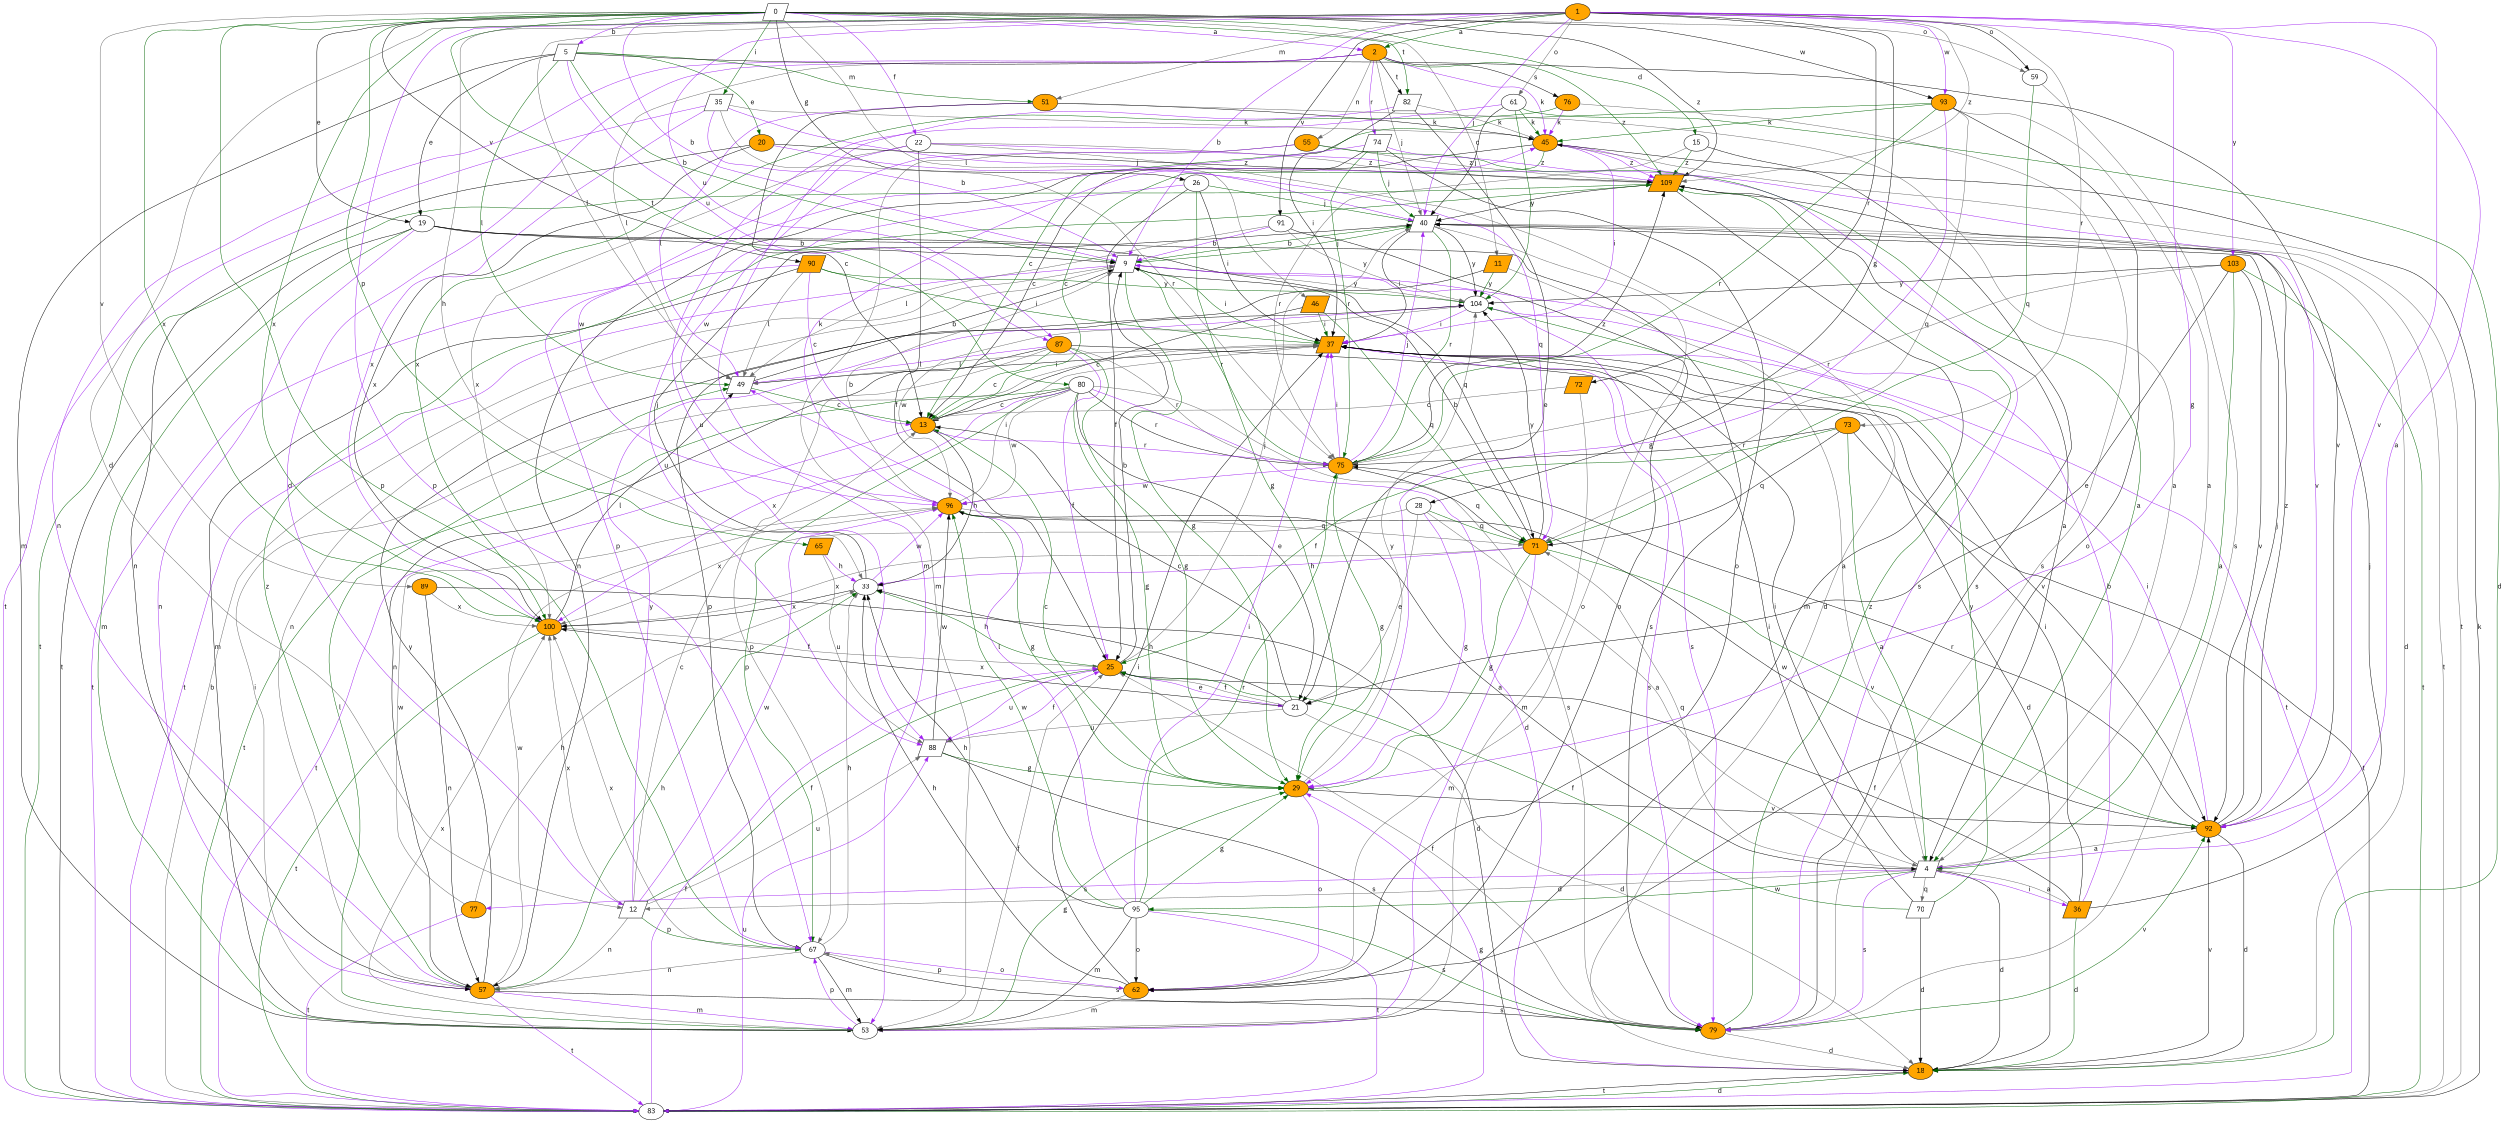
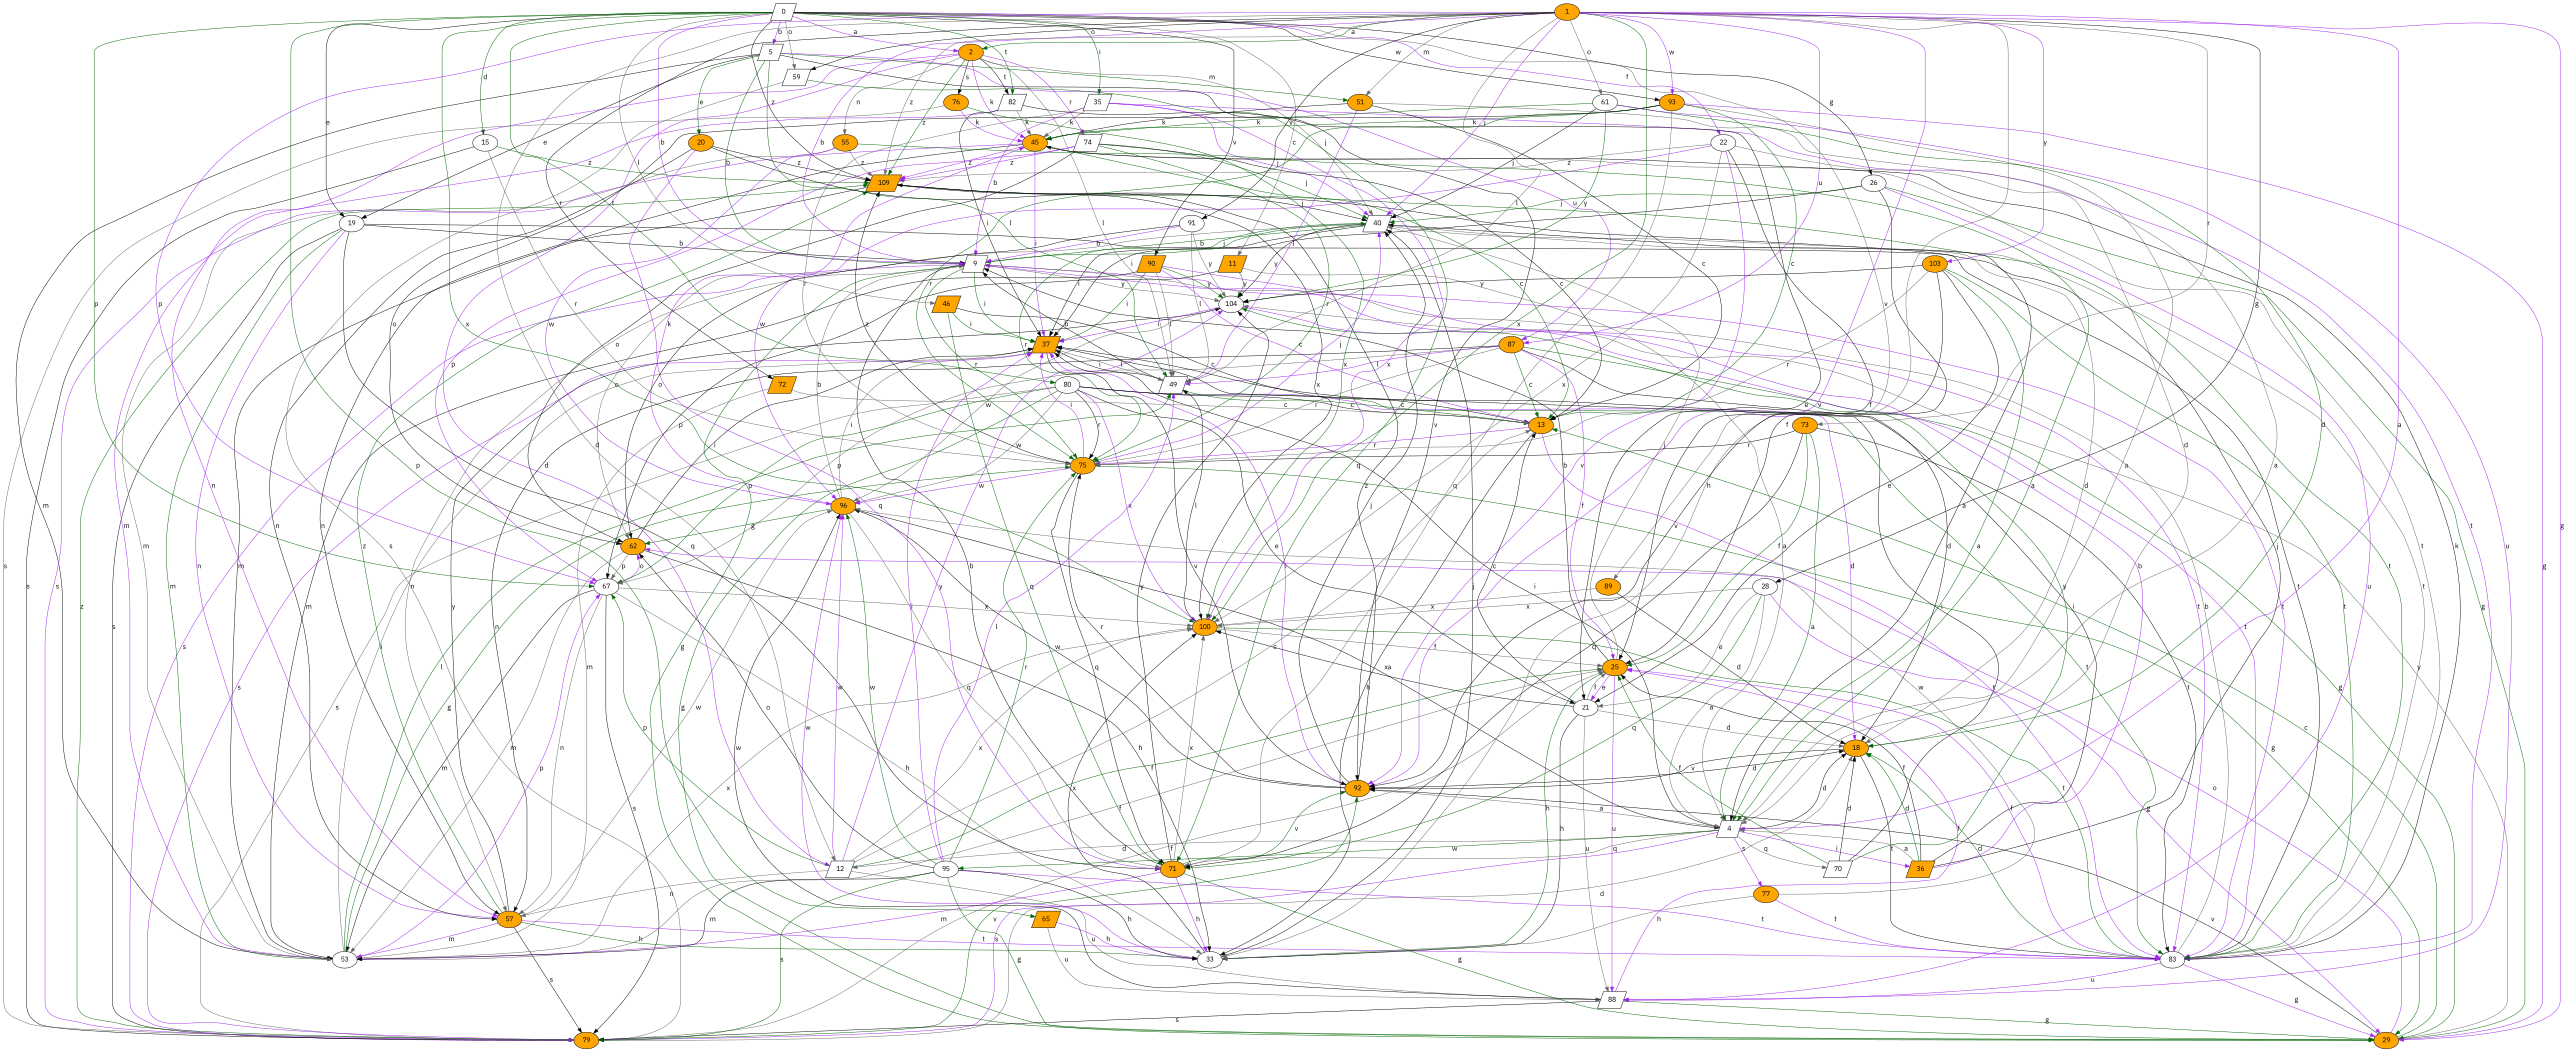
  strict digraph {
    fontname="IBM Plex Sans"
    node [fillcolor=orange fontname="IBM Plex Sans" shape=ellipse style=filled]
    edge [color=black fontname="IBM Plex Sans"]
    0 [fillcolor=white shape=parallelogram]
    2
    5 [fillcolor=white shape=parallelogram]
    9 [fillcolor=white shape=parallelogram]
    11 [shape=parallelogram]
    15 [fillcolor=white]
    19 [fillcolor=white]
    22 [fillcolor=white]
    26 [fillcolor=white]
    35 [fillcolor=white shape=parallelogram]
    46 [shape=parallelogram]
-   59 [fillcolor=white]
+   59 [fillcolor=white shape=parallelogram]
    65 [shape=parallelogram]
    67 [fillcolor=white]
    80 [fillcolor=white]
    82 [fillcolor=white shape=parallelogram]
    89
    90 [shape=parallelogram]
    93
    100
    109 [shape=parallelogram]
    n22 [fillcolor=white label=12 shape=parallelogram]
    40 [fillcolor=white shape=parallelogram]
    49 [fillcolor=white shape=parallelogram]
    45
    55
    57
    74 [fillcolor=white shape=parallelogram]
    76
    51
    87
    92
    20
    53 [fillcolor=white]
    29
    37 [shape=parallelogram]
    79
    75
    83 [fillcolor=white]
    104 [fillcolor=white]
    4 [fillcolor=white shape=parallelogram]
    71
    18
    25
    96
    88 [fillcolor=white shape=parallelogram]
    13
    33 [fillcolor=white]
    62
    21 [fillcolor=white]
    1
    28 [fillcolor=white]
    61 [fillcolor=white]
    72 [shape=parallelogram]
    73
    91 [fillcolor=white]
    103
    36 [shape=parallelogram]
    70 [fillcolor=white shape=parallelogram]
    77
    95 [fillcolor=white]
    0 -> 2 [color=purple label=a]
    0 -> 5 [color=purple label=b]
    0 -> 9 [color=purple label=b]
    0 -> 11 [color=gray40 label=c]
    0 -> 15 [color=darkgreen label=d]
    0 -> 19 [label=e]
    0 -> 22 [color=purple label=f]
    0 -> 26 [label=g]
    0 -> 35 [color=darkgreen label=i]
    0 -> 46 [color=gray40 label=l]
    0 -> 59 [color=gray40 label=o]
    0 -> 65 [color=darkgreen label=p]
    0 -> 67 [color=darkgreen label=p]
    0 -> 80 [color=darkgreen label=t]
    0 -> 82 [color=darkgreen label=t]
    0 -> 89 [color=gray40 label=v]
    0 -> 90 [label=v]
    0 -> 93 [label=w]
    0 -> 100 [color=darkgreen label=x]
    0 -> 109 [label=z]
    2 -> 82 [label=t]
    2 -> 109 [color=darkgreen label=z]
    2 -> n22 [color=purple label=d]
    2 -> 40 [color=gray40 label=j]
    2 -> 49 [color=gray40 label=l]
    2 -> 45 [color=purple label=k]
    2 -> 55 [color=gray40 label=n]
    2 -> 57 [color=purple label=n]
    2 -> 74 [color=purple label=r]
    2 -> 76 [label=s]
    5 -> 9 [color=darkgreen label=b]
    5 -> 19 [label=e]
    5 -> 49 [color=darkgreen label=l]
    5 -> 51 [color=darkgreen label=m]
    5 -> 87 [color=purple label=u]
    5 -> 92 [label=v]
    5 -> 20 [color=darkgreen label=e]
    5 -> 53 [label=m]
    9 -> 40 [color=darkgreen label=j]
    9 -> 57 [color=gray40 label=n]
    9 -> 29 [color=darkgreen label=g]
    9 -> 37 [color=darkgreen label=i]
    9 -> 79 [color=purple label=s]
    9 -> 75 [color=darkgreen label=r]
    9 -> 83 [color=purple label=t]
    9 -> 104 [color=gray40 label=y]
    11 -> 67 [label=p]
    11 -> 104 [color=darkgreen label=y]
    11 -> 4 [color=gray40 label=a]
    15 -> 109 [color=darkgreen label=z]
    15 -> 79 [label=s]
    15 -> 75 [color=gray40 label=r]
    19 -> 9 [label=b]
    19 -> 57 [color=purple label=n]
    19 -> 53 [color=darkgreen label=m]
    19 -> 79 [label=s]
    19 -> 83 [label=t]
    19 -> 71 [label=q]
    22 -> 100 [color=gray40 label=x]
    22 -> 109 [color=gray40 label=z]
    22 -> 92 [color=purple label=v]
    22 -> 18 [color=gray40 label=d]
    22 -> 25 [label=f]
    22 -> 96 [color=purple label=w]
    26 -> 40 [color=darkgreen label=j]
    26 -> 29 [color=darkgreen label=g]
    26 -> 37 [label=i]
    26 -> 25 [label=f]
    26 -> 88 [color=purple label=u]
    35 -> 9 [color=purple label=b]
    35 -> 100 [color=purple label=x]
    35 -> 40 [color=purple label=j]
    35 -> 45 [color=gray40 label=k]
    35 -> 75 [color=gray40 label=r]
    35 -> 83 [color=purple label=t]
    46 -> 37 [color=darkgreen label=i]
    46 -> 71 [color=darkgreen label=q]
    46 -> 13 [label=c]
    59 -> 79 [color=gray40 label=s]
    59 -> 71 [color=darkgreen label=q]
    65 -> 88 [color=gray40 label=u]
    65 -> 33 [color=purple label=h]
    67 -> 100 [color=gray40 label=x]
    67 -> 57 [color=gray40 label=n]
    67 -> 53 [label=m]
    67 -> 79 [label=s]
    67 -> 33 [color=gray40 label=h]
    67 -> 62 [color=purple label=o]
    80 -> 67 [color=darkgreen label=p]
    80 -> 100 [color=purple label=x]
    80 -> 29 [color=darkgreen label=g]
    80 -> 79 [color=gray40 label=s]
    80 -> 75 [label=r]
    80 -> 83 [color=darkgreen label=t]
    80 -> 18 [color=purple label=d]
    80 -> 96 [color=gray40 label=w]
    80 -> 13 [label=c]
    80 -> 21 [label=e]
    82 -> 45 [color=gray40 label=k]
    82 -> 53 [color=purple label=m]
    82 -> 37 [label=i]
    82 -> 21 [label=e]
    89 -> 100 [color=gray40 label=x]
-   89 -> 57 [label=n]
    89 -> 18 [label=d]
    90 -> 49 [color=gray40 label=l]
    90 -> 53 [label=m]
    90 -> 37 [color=darkgreen label=i]
    90 -> 83 [color=purple label=t]
    90 -> 104 [color=darkgreen label=y]
    90 -> 13 [color=purple label=c]
    93 -> 45 [color=darkgreen label=k]
    93 -> 29 [color=purple label=g]
    93 -> 75 [color=darkgreen label=r]
    93 -> 4 [color=gray40 label=a]
    93 -> 71 [color=gray40 label=q]
    93 -> 13 [color=darkgreen label=c]
    93 -> 62 [label=o]
    100 -> 49 [label=l]
    100 -> 83 [color=darkgreen label=t]
    100 -> 25 [color=gray40 label=f]
    109 -> 40 [label=j]
    109 -> 53 [label=m]
    109 -> 83 [color=darkgreen label=t]
    109 -> 4 [label=a]
    n22 -> 67 [color=darkgreen label=p]
    n22 -> 100 [color=gray40 label=x]
    n22 -> 57 [color=gray40 label=n]
    n22 -> 104 [color=purple label=y]
    n22 -> 25 [color=darkgreen label=f]
    n22 -> 96 [color=purple label=w]
    n22 -> 88 [color=gray40 label=u]
    n22 -> 13 [color=gray40 label=c]
    40 -> 9 [color=darkgreen label=b]
    40 -> 37 [label=i]
    40 -> 75 [color=darkgreen label=r]
    40 -> 83 [color=gray40 label=t]
    40 -> 104 [label=y]
    40 -> 18 [color=gray40 label=d]
    40 -> 62 [color=gray40 label=o]
    49 -> 9 [label=b]
    49 -> 37 [label=i]
    49 -> 13 [color=darkgreen label=c]
    45 -> 109 [color=purple label=z]
    45 -> 57 [label=n]
    45 -> 37 [color=purple label=i]
    45 -> 79 [color=purple label=s]
    45 -> 83 [color=gray40 label=t]
    45 -> 13 [color=darkgreen label=c]
    55 -> 109 [color=gray40 label=z]
    55 -> 53 [color=gray40 label=m]
    55 -> 4 [color=darkgreen label=a]
    55 -> 96 [color=purple label=w]
    57 -> 109 [color=darkgreen label=z]
    57 -> 53 [color=purple label=m]
    57 -> 79 [label=s]
    57 -> 83 [color=purple label=t]
    57 -> 104 [label=y]
    57 -> 96 [color=gray40 label=w]
    57 -> 33 [color=darkgreen label=h]
    74 -> 67 [color=purple label=p]
    74 -> 109 [color=purple label=z]
    74 -> 40 [color=darkgreen label=j]
    74 -> 75 [color=darkgreen label=r]
    74 -> 13 [label=c]
    74 -> 62 [label=o]
    76 -> 100 [color=darkgreen label=x]
    76 -> 45 [color=purple label=k]
    76 -> 79 [color=gray40 label=s]
    51 -> 49 [color=purple label=l]
    51 -> 45 [label=k]
    51 -> 4 [color=gray40 label=a]
    51 -> 13 [label=c]
    87 -> 67 [color=gray40 label=p]
    87 -> 49 [color=purple label=l]
    87 -> 57 [label=n]
    87 -> 29 [color=darkgreen label=g]
    87 -> 75 [color=gray40 label=r]
    87 -> 18 [label=d]
    87 -> 25 [color=purple label=f]
    87 -> 13 [color=darkgreen label=c]
    92 -> 109 [label=z]
    92 -> 40 [label=j]
    92 -> 37 [color=purple label=i]
    92 -> 75 [label=r]
    92 -> 4 [color=gray40 label=a]
    92 -> 18 [label=d]
    92 -> 96 [label=w]
    20 -> 100 [label=x]
    20 -> 109 [label=z]
    20 -> 57 [label=n]
    20 -> 71 [color=purple label=q]
    53 -> 67 [color=purple label=p]
    53 -> 100 [color=gray40 label=x]
    53 -> 49 [color=darkgreen label=l]
-   53 -> 29 [color=darkgreen label=g]
+   53 -> 75 [color=darkgreen label=g]
    53 -> 37 [color=gray40 label=i]
    53 -> 25 [color=gray40 label=f]
    29 -> 92 [label=v]
    29 -> 104 [color=gray40 label=y]
    29 -> 13 [color=darkgreen label=c]
    29 -> 62 [color=purple label=o]
    37 -> 49 [color=gray40 label=l]
    37 -> 92 [label=v]
    37 -> 79 [color=purple label=s]
    79 -> 109 [color=darkgreen label=z]
    79 -> 92 [color=darkgreen label=v]
    79 -> 18 [color=gray40 label=d]
    79 -> 25 [color=gray40 label=f]
    75 -> 109 [label=z]
    75 -> 40 [color=purple label=j]
    75 -> 29 [color=darkgreen label=g]
    75 -> 37 [color=purple label=i]
    75 -> 71 [label=q]
    75 -> 96 [color=purple label=w]
    83 -> 9 [color=gray40 label=b]
    83 -> 45 [label=k]
    83 -> 29 [color=purple label=g]
    83 -> 18 [color=darkgreen label=d]
    83 -> 25 [color=purple label=f]
    83 -> 88 [color=purple label=u]
    104 -> 37 [color=purple label=i]
    104 -> 83 [color=purple label=t]
    104 -> 96 [color=gray40 label=w]
    4 -> n22 [color=gray40 label=d]
    4 -> 37 [label=i]
    4 -> 79 [color=purple label=s]
    4 -> 71 [color=gray40 label=q]
    4 -> 18 [label=d]
    4 -> 36 [color=purple label=i]
    4 -> 70 [color=gray40 label=q]
    4 -> 77 [color=purple label=s]
    4 -> 95 [color=darkgreen label=w]
    71 -> 9 [label=b]
    71 -> 100 [color=gray40 label=x]
    71 -> 92 [color=darkgreen label=v]
    71 -> 53 [color=purple label=m]
    71 -> 29 [color=darkgreen label=g]
    71 -> 104 [label=y]
    71 -> 33 [color=purple label=h]
    18 -> 92 [label=v]
    18 -> 83 [label=t]
    25 -> 9 [label=b]
    25 -> 40 [color=gray40 label=j]
    25 -> 88 [color=purple label=u]
    25 -> 33 [color=darkgreen label=h]
    25 -> 21 [color=purple label=e]
    96 -> 9 [color=gray40 label=b]
    96 -> 45 [color=purple label=k]
-   96 -> 29 [color=darkgreen label=g]
+   96 -> 62 [color=darkgreen label=g]
    96 -> 37 [color=gray40 label=i]
    96 -> 4 [label=a]
    96 -> 71 [color=gray40 label=q]
    88 -> 29 [color=darkgreen label=g]
    88 -> 79 [label=s]
    88 -> 25 [color=purple label=f]
    88 -> 96 [label=w]
    13 -> 75 [color=purple label=r]
    13 -> 83 [color=purple label=t]
    13 -> 33 [label=h]
    33 -> 100 [label=x]
    33 -> 40 [label=j]
    33 -> 96 [color=purple label=w]
    62 -> 67 [color=gray40 label=p]
    62 -> 53 [color=gray40 label=m]
    62 -> 37 [label=i]
    62 -> 33 [label=h]
    21 -> 100 [label=x]
    21 -> 18 [color=gray40 label=d]
    21 -> 25 [color=gray40 label=f]
    21 -> 88 [color=gray40 label=u]
    21 -> 13 [label=c]
    21 -> 33 [label=h]
    1 -> 2 [color=darkgreen label=a]
    1 -> 9 [color=purple label=b]
    1 -> 59 [label=o]
    1 -> 67 [color=purple label=p]
    1 -> 93 [color=purple label=w]
    1 -> 100 [color=darkgreen label=x]
    1 -> 109 [color=gray40 label=z]
    1 -> n22 [color=gray40 label=d]
    1 -> 40 [color=purple label=j]
    1 -> 49 [color=gray40 label=l]
    1 -> 51 [color=gray40 label=m]
    1 -> 87 [color=purple label=u]
    1 -> 92 [color=purple label=v]
    1 -> 29 [color=purple label=g]
    1 -> 4 [color=purple label=a]
    1 -> 33 [color=gray40 label=h]
    1 -> 28 [label=g]
    1 -> 61 [color=gray40 label=o]
    1 -> 72 [label=r]
    1 -> 73 [color=gray40 label=r]
    1 -> 91 [label=v]
    1 -> 103 [color=purple label=y]
    28 -> 100 [color=gray40 label=x]
    28 -> 29 [color=purple label=g]
    28 -> 4 [color=gray40 label=a]
    28 -> 71 [color=darkgreen label=q]
    28 -> 21 [color=gray40 label=e]
    61 -> 40 [label=j]
    61 -> 45 [color=darkgreen label=k]
    61 -> 104 [color=darkgreen label=y]
    61 -> 18 [color=darkgreen label=d]
    61 -> 88 [color=purple label=u]
    72 -> 53 [color=gray40 label=m]
    72 -> 13 [color=gray40 label=c]
    73 -> 75 [label=r]
    73 -> 83 [label=t]
    73 -> 4 [color=darkgreen label=a]
    73 -> 71 [label=q]
    73 -> 25 [color=darkgreen label=f]
    91 -> 9 [color=purple label=b]
    91 -> 49 [color=gray40 label=l]
    91 -> 104 [color=gray40 label=y]
    91 -> 62 [label=o]
    103 -> 92 [label=v]
    103 -> 75 [color=gray40 label=r]
    103 -> 83 [color=darkgreen label=t]
    103 -> 104 [label=y]
    103 -> 4 [color=darkgreen label=a]
    103 -> 21 [label=e]
    36 -> 9 [color=purple label=b]
    36 -> 40 [label=j]
    36 -> 37 [label=i]
    36 -> 4 [color=gray40 label=a]
    36 -> 18 [color=darkgreen label=d]
    36 -> 25 [label=f]
    70 -> 37 [label=i]
    70 -> 104 [color=darkgreen label=y]
    70 -> 18 [label=d]
    70 -> 25 [color=darkgreen label=f]
    77 -> 83 [color=purple label=t]
    77 -> 96 [color=gray40 label=w]
    77 -> 33 [color=gray40 label=h]
    95 -> 49 [color=purple label=l]
    95 -> 53 [label=m]
    95 -> 29 [color=darkgreen label=g]
    95 -> 37 [color=purple label=i]
    95 -> 79 [color=darkgreen label=s]
    95 -> 75 [color=darkgreen label=r]
    95 -> 83 [color=purple label=t]
    95 -> 96 [color=darkgreen label=w]
    95 -> 33 [label=h]
    95 -> 62 [label=o]
  }
